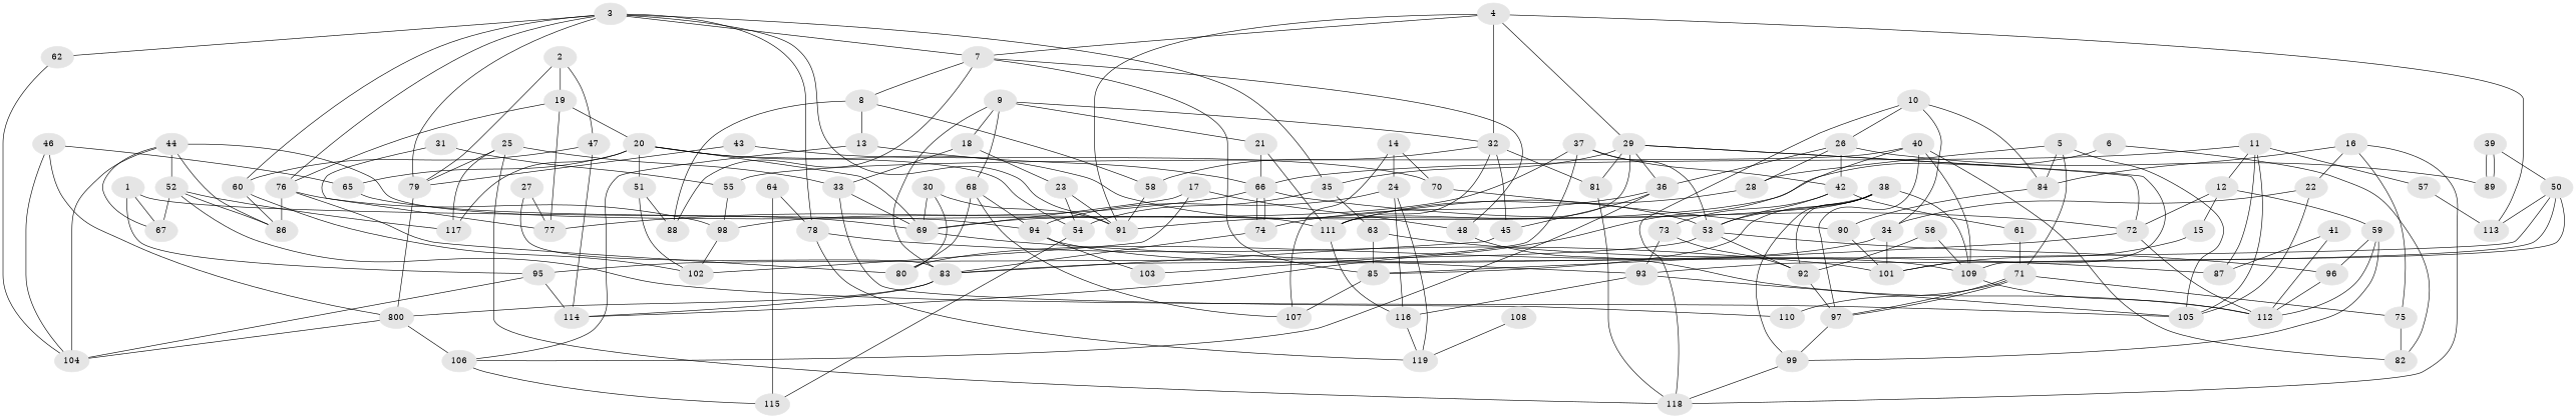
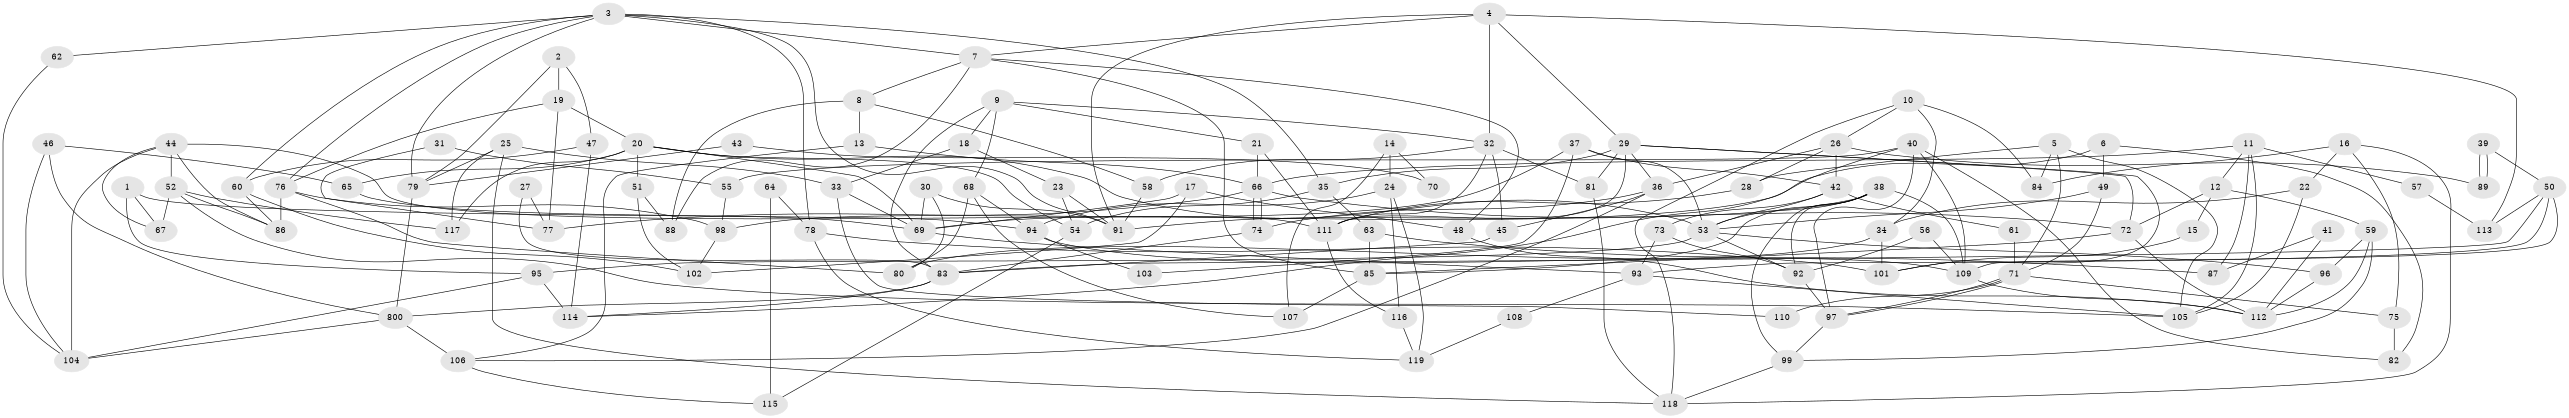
  graph {
    node [color=gray90 style=filled]
    1
    67
    94
    95
    103
    109
    114
    104
    2
    19
    47
    79
    76
    20
    77
    60
    n17 [label=800]
    3
    7
    35
    62
    78
    91
    8
    48
    85
    88
    54
    63
    102
    86
    80
    98
    101
    119
    4
    29
    32
    113
    72
    111
    36
    81
    58
    45
    5
    28
    71
    84
    105
    75
    110
    97
-   90
    6
+   49
    69
    82
    53
    93
    13
    112
    107
    66
    106
    9
    18
    21
    68
    83
    23
    33
    10
    26
    34
    118
    42
    89
    11
    12
    57
    87
    15
    59
    74
    99
    96
    115
    14
    24
    70
    116
    16
    22
    17
    51
    65
    117
    92
    25
    61
    73
    27
    30
    31
    55
    37
    38
    39
    50
    40
    41
    43
    44
    52
    46
    108
    56
    64
    1 -- 67
    1 -- 94
    1 -- 95
    94 -- 103
    94 -- 109
    95 -- 114
    95 -- 104
    109 -- 112
    2 -- 19
    2 -- 47
    2 -- 79
    19 -- 76
    19 -- 20
    19 -- 77
    47 -- 114
    47 -- 60
    79 -- n17
    76 -- 86
    76 -- 80
    76 -- 98
    20 -- 54
    20 -- 69
    20 -- 53
    20 -- 51
    20 -- 65
    20 -- 117
    60 -- 102
    60 -- 86
    n17 -- 104
    n17 -- 106
    3 -- 79
    3 -- 76
    3 -- 60
    3 -- 7
    3 -- 35
    3 -- 62
    3 -- 78
    3 -- 91
    7 -- 8
    7 -- 48
    7 -- 85
    7 -- 88
    35 -- 54
    35 -- 63
    62 -- 104
    78 -- 101
    78 -- 119
    8 -- 88
    8 -- 58
    8 -- 13
    48 -- 112
    85 -- 107
    54 -- 115
    63 -- 85
    63 -- 87
    98 -- 102
    4 -- 7
    4 -- 91
    4 -- 29
    4 -- 32
    4 -- 113
    29 -- 35
    29 -- 101
    29 -- 72
    29 -- 111
    29 -- 36
    29 -- 81
    32 -- 111
    32 -- 81
    32 -- 58
    32 -- 45
    72 -- 85
    72 -- 112
    111 -- 116
    36 -- 45
    36 -- 106
    36 -- 74
    81 -- 118
    58 -- 91
    45 -- 83
    5 -- 28
    5 -- 71
    5 -- 84
    5 -- 105
    28 -- 111
    71 -- 75
    71 -- 110
    71 -- 97
    71 -- 97
-   84 -- 90
    75 -- 82
    97 -- 99
-   90 -- 101
+   6 -- 49
    6 -- 69
    6 -- 82
+   49 -- 71
+   49 -- 53
    69 -- 93
    53 -- 95
    53 -- 96
    53 -- 92
    93 -- 105
-   93 -- 116
+   93 -- 108
    13 -- 66
    13 -- 106
    66 -- 77
    66 -- 72
    66 -- 74
    66 -- 74
    106 -- 115
    9 -- 32
    9 -- 18
    9 -- 21
    9 -- 68
    9 -- 83
    18 -- 23
    18 -- 33
    21 -- 111
    21 -- 66
    68 -- 94
    68 -- 80
    68 -- 107
    83 -- 114
    83 -- n17
    23 -- 91
    23 -- 54
    33 -- 110
    33 -- 69
    10 -- 84
    10 -- 26
    10 -- 34
    10 -- 118
    26 -- 36
    26 -- 28
    26 -- 42
    26 -- 89
    34 -- 80
    34 -- 101
    42 -- 53
    42 -- 61
    42 -- 73
    11 -- 105
    11 -- 66
    11 -- 12
    11 -- 57
    11 -- 87
    12 -- 72
    12 -- 15
    12 -- 59
    57 -- 113
    15 -- 101
    59 -- 112
    59 -- 99
    59 -- 96
    74 -- 83
    99 -- 118
    96 -- 112
    14 -- 107
    14 -- 24
    14 -- 70
    24 -- 94
    24 -- 119
    24 -- 116
-   70 -- 90
    116 -- 119
    16 -- 84
    16 -- 75
    16 -- 118
    16 -- 22
    22 -- 105
    22 -- 34
    17 -- 48
    17 -- 102
    17 -- 69
    51 -- 88
    51 -- 102
    65 -- 69
    92 -- 97
    25 -- 79
    25 -- 33
    25 -- 118
    25 -- 117
    61 -- 71
    73 -- 93
    73 -- 92
    27 -- 77
    27 -- 83
    30 -- 91
    30 -- 80
    30 -- 69
    31 -- 77
    31 -- 55
    55 -- 98
    37 -- 103
    37 -- 98
    37 -- 53
    37 -- 42
    38 -- 109
    38 -- 91
    38 -- 85
    38 -- 53
    38 -- 99
    38 -- 92
    39 -- 89
    39 -- 89
    39 -- 50
    50 -- 109
    50 -- 113
    50 -- 93
    50 -- 83
    40 -- 109
    40 -- 114
    40 -- 97
    40 -- 82
    40 -- 55
    41 -- 112
    41 -- 87
    43 -- 79
    43 -- 70
    44 -- 67
    44 -- 104
    44 -- 86
    44 -- 111
    44 -- 52
    52 -- 67
    52 -- 86
    52 -- 105
    52 -- 117
    46 -- 104
    46 -- n17
    46 -- 65
    108 -- 119
    56 -- 109
    56 -- 92
    64 -- 78
    64 -- 115
  }
